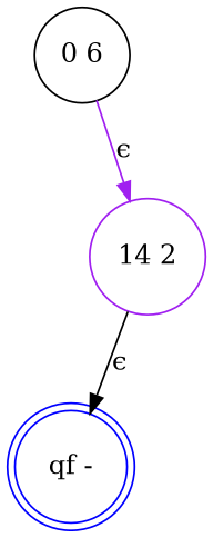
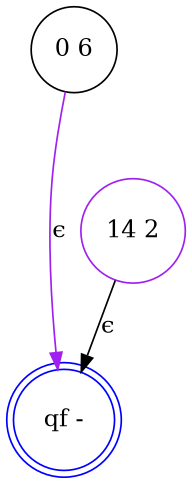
  digraph {
    node [shape=circle]
    n1 [color=black label="0 6"]
    "qf -" [color=blue shape=doublecircle]
    "14 2" [color=purple]
-   n1 -> "14 2" [color=purple label="ϵ"]
+   n1 -> "qf -" [color=purple label="ϵ"]
    "14 2" -> "qf -" [color=black label="ϵ"]
  }
